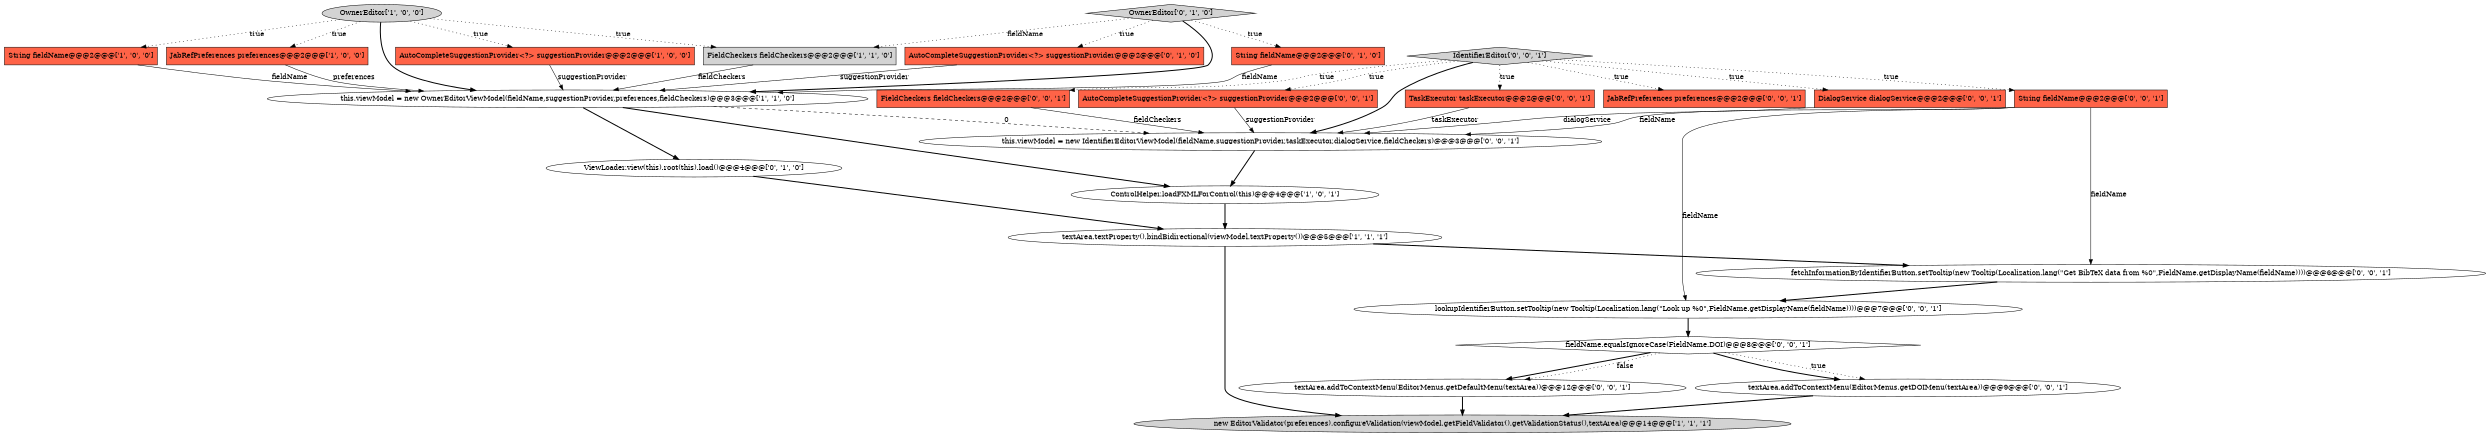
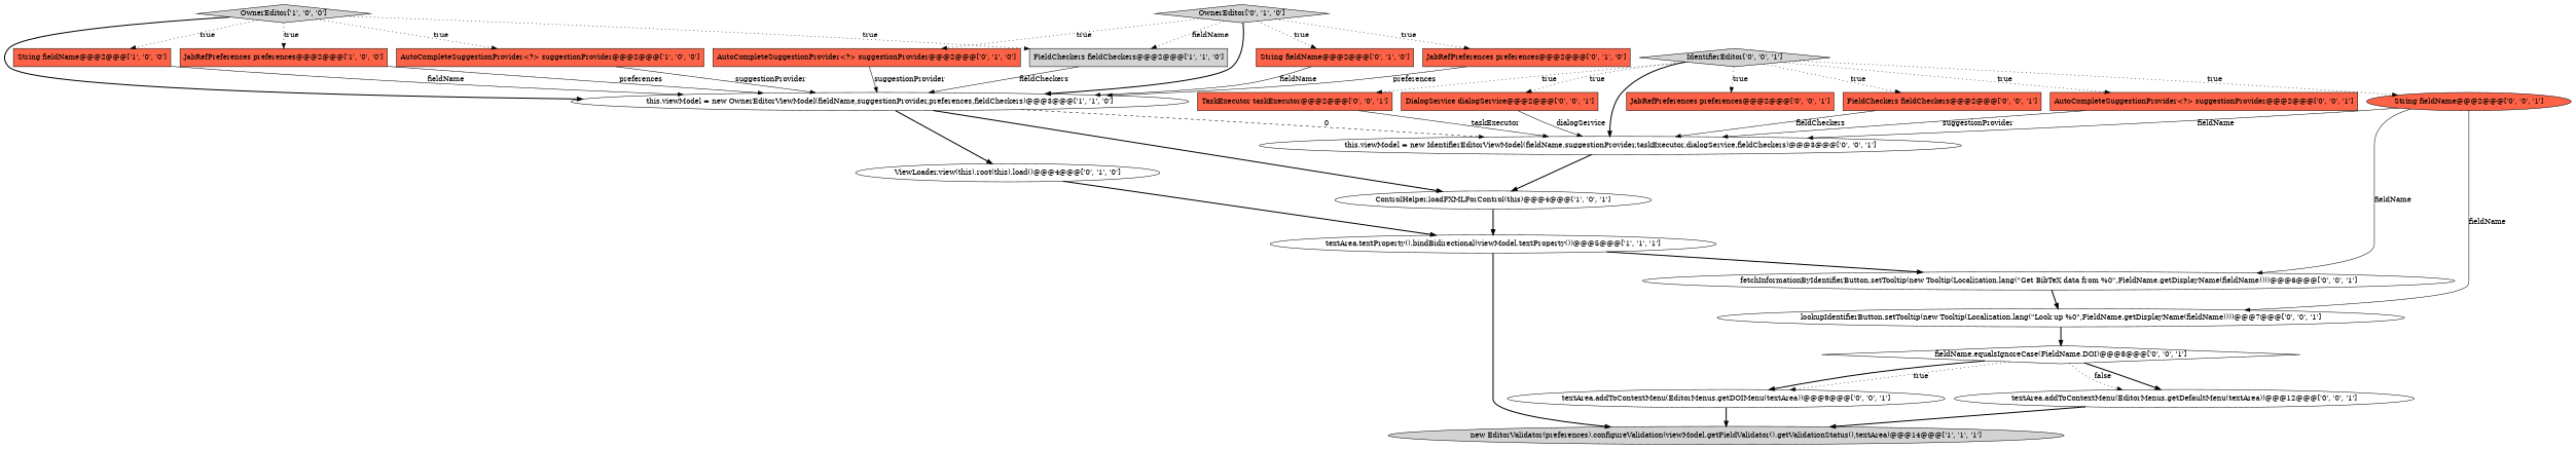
  digraph {
    node [fillcolor=tomato shape=box style=filled]
    edge [style=bold]
    n1 [fillcolor=lightgray label="FieldCheckers fieldCheckers@@@2@@@['1', '1', '0']"]
    n2 [fillcolor=white label="this.viewModel = new OwnerEditorViewModel(fieldName,suggestionProvider,preferences,fieldCheckers)@@@3@@@['1', '1', '0']" shape=ellipse]
    n3 [fillcolor=white label="this.viewModel = new IdentifierEditorViewModel(fieldName,suggestionProvider,taskExecutor,dialogService,fieldCheckers)@@@3@@@['0', '0', '1']" shape=ellipse]
    n4 [fillcolor=white label="ControlHelper.loadFXMLForControl(this)@@@4@@@['1', '0', '1']" shape=ellipse]
    n5 [fillcolor=white label="ViewLoader.view(this).root(this).load()@@@4@@@['0', '1', '0']" shape=ellipse]
    n6 [label="JabRefPreferences preferences@@@2@@@['0', '0', '1']"]
    n7 [fillcolor=white label="textArea.textProperty().bindBidirectional(viewModel.textProperty())@@@5@@@['1', '1', '1']" shape=ellipse]
    n8 [label="DialogService dialogService@@@2@@@['0', '0', '1']"]
    n9 [fillcolor=lightgray label="IdentifierEditor['0', '0', '1']" shape=diamond]
    n10 [label="TaskExecutor taskExecutor@@@2@@@['0', '0', '1']"]
    n11 [label="AutoCompleteSuggestionProvider<?> suggestionProvider@@@2@@@['0', '0', '1']"]
-   n12 [label="String fieldName@@@2@@@['0', '0', '1']"]
+   n12 [label="String fieldName@@@2@@@['0', '0', '1']" shape=ellipse]
    n13 [label="FieldCheckers fieldCheckers@@@2@@@['0', '0', '1']"]
    n14 [fillcolor=white label="lookupIdentifierButton.setTooltip(new Tooltip(Localization.lang(\"Look up %0\",FieldName.getDisplayName(fieldName))))@@@7@@@['0', '0', '1']" shape=ellipse]
    n15 [fillcolor=white label="fetchInformationByIdentifierButton.setTooltip(new Tooltip(Localization.lang(\"Get BibTeX data from %0\",FieldName.getDisplayName(fieldName))))@@@6@@@['0', '0', '1']" shape=ellipse]
    n16 [fillcolor=white label="fieldName.equalsIgnoreCase(FieldName.DOI)@@@8@@@['0', '0', '1']" shape=diamond]
    n17 [fillcolor=white label="textArea.addToContextMenu(EditorMenus.getDOIMenu(textArea))@@@9@@@['0', '0', '1']" shape=ellipse]
    n18 [fillcolor=white label="textArea.addToContextMenu(EditorMenus.getDefaultMenu(textArea))@@@12@@@['0', '0', '1']" shape=ellipse]
    n19 [fillcolor=lightgray label="new EditorValidator(preferences).configureValidation(viewModel.getFieldValidator().getValidationStatus(),textArea)@@@14@@@['1', '1', '1']" shape=ellipse]
    n20 [label="AutoCompleteSuggestionProvider<?> suggestionProvider@@@2@@@['1', '0', '0']"]
-   n21 [fillcolor=lightgray label="OwnerEditor['1', '0', '0']" shape=ellipse]
+   n21 [fillcolor=lightgray label="OwnerEditor['1', '0', '0']" shape=diamond]
    n22 [label="String fieldName@@@2@@@['1', '0', '0']"]
    n23 [label="JabRefPreferences preferences@@@2@@@['1', '0', '0']"]
    n24 [label="String fieldName@@@2@@@['0', '1', '0']"]
+   n25 [label="JabRefPreferences preferences@@@2@@@['0', '1', '0']"]
    n26 [fillcolor=lightgray label="OwnerEditor['0', '1', '0']" shape=diamond]
    n27 [label="AutoCompleteSuggestionProvider<?> suggestionProvider@@@2@@@['0', '1', '0']"]
    n1 -> n2 [label=fieldCheckers style=solid]
    n2 -> n3 [label=0 style=dashed]
    n2 -> n4
    n2 -> n5
    n3 -> n4
    n4 -> n7
    n5 -> n7
    n7 -> n15
    n7 -> n19
    n8 -> n3 [label=dialogService style=solid]
    n9 -> n3
    n9 -> n6 [label=true style=dotted]
    n9 -> n8 [label=true style=dotted]
    n9 -> n10 [label=true style=dotted]
    n9 -> n11 [label=true style=dotted]
    n9 -> n12 [label=true style=dotted]
    n9 -> n13 [label=true style=dotted]
    n10 -> n3 [label=taskExecutor style=solid]
    n11 -> n3 [label=suggestionProvider style=solid]
    n12 -> n3 [label=fieldName style=solid]
    n12 -> n14 [label=fieldName style=solid]
    n12 -> n15 [label=fieldName style=solid]
    n13 -> n3 [label=fieldCheckers style=solid]
    n14 -> n16
    n15 -> n14
    n16 -> n17 [label=true style=dotted]
    n16 -> n17
    n16 -> n18
    n16 -> n18 [label=false style=dotted]
    n17 -> n19
    n18 -> n19
    n20 -> n2 [label=suggestionProvider style=solid]
    n21 -> n1 [label=true style=dotted]
    n21 -> n2
    n21 -> n20 [label=true style=dotted]
    n21 -> n22 [label=true style=dotted]
    n21 -> n23 [label=true style=dotted]
    n22 -> n2 [label=fieldName style=solid]
    n23 -> n2 [label=preferences style=solid]
    n24 -> n2 [label=fieldName style=solid]
+   n25 -> n2 [label=preferences style=solid]
    n26 -> n1 [label=fieldName style=dotted]
    n26 -> n2
    n26 -> n24 [label=true style=dotted]
+   n26 -> n25 [label=true style=dotted]
    n26 -> n27 [label=true style=dotted]
    n27 -> n2 [label=suggestionProvider style=solid]
  }
